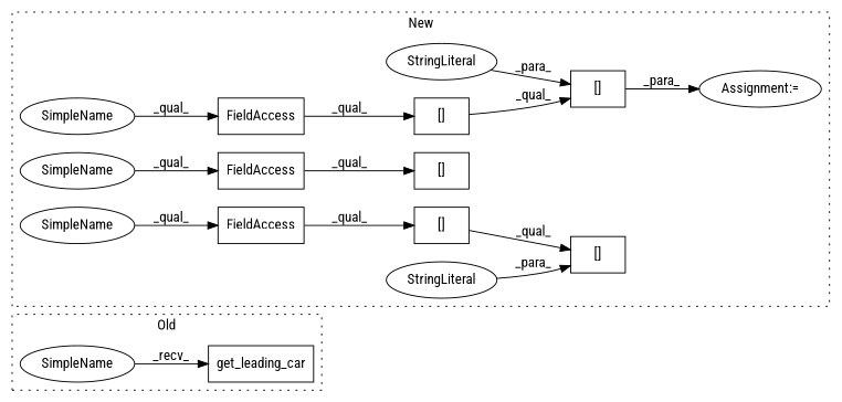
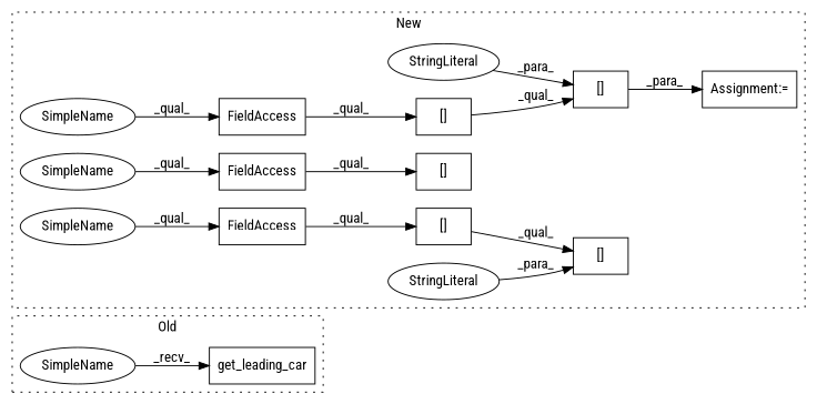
  digraph {
    rankdir=LR
    fontname="Roboto Condensed"
    node [a=2 l=3 s=2974 shape=box fontname="Roboto Condensed"]
    edge [fontname="Roboto Condensed"]
    n1 [a=32 l="16,1" label=get_leading_car s="2717,2754"]
    n2 [a=42 label=SimpleName s=2713 shape=ellipse]
    n3 [l="13,1" label="[]" s="2974,2995"]
    n4 [a=22 l=12 label=FieldAccess]
    n5 [l="23,1" label="[]" s="2974,3016"]
    n6 [a=45 l=19 label=StringLiteral s=2997 shape=ellipse]
    n7 [a=22 l=12 label=FieldAccess s=2709]
    n8 [l="13,1" label="[]" s="2709,2729"]
-   n9 [a=7 l=1 label="Assignment:=" s=2973 shape=ellipse]
+   n9 [a=7 l=1 label="Assignment:=" s=2973]
    n10 [l="22,1" label="[]" s="2709,2750"]
    n11 [a=45 l=19 label=StringLiteral s=2731 shape=ellipse]
    n12 [a=22 l=12 label=FieldAccess s=2811]
    n13 [l="13,1" label="[]" s="2811,2835"]
    n14 [a=42 label=SimpleName s=2811 shape=ellipse]
    n15 [a=42 label=SimpleName shape=ellipse]
    n16 [a=42 label=SimpleName s=2709 shape=ellipse]
    subgraph cluster_1 {
      label=Old
      style=dotted
      n1
      n2
    }
    subgraph cluster_2 {
      label=New
      style=dotted
      n3
      n4
      n5
      n6
      n7
      n8
      n9
      n10
      n11
      n12
      n13
      n14
      n15
      n16
    }
    n2 -> n1 [label=_recv_]
    n3 -> n5 [label=_qual_]
    n4 -> n3 [label=_qual_]
    n5 -> n9 [label=_para_]
    n6 -> n5 [label=_para_]
    n7 -> n8 [label=_qual_]
    n8 -> n10 [label=_qual_]
    n11 -> n10 [label=_para_]
    n12 -> n13 [label=_qual_]
    n14 -> n12 [label=_qual_]
    n15 -> n4 [label=_qual_]
    n16 -> n7 [label=_qual_]
  }
